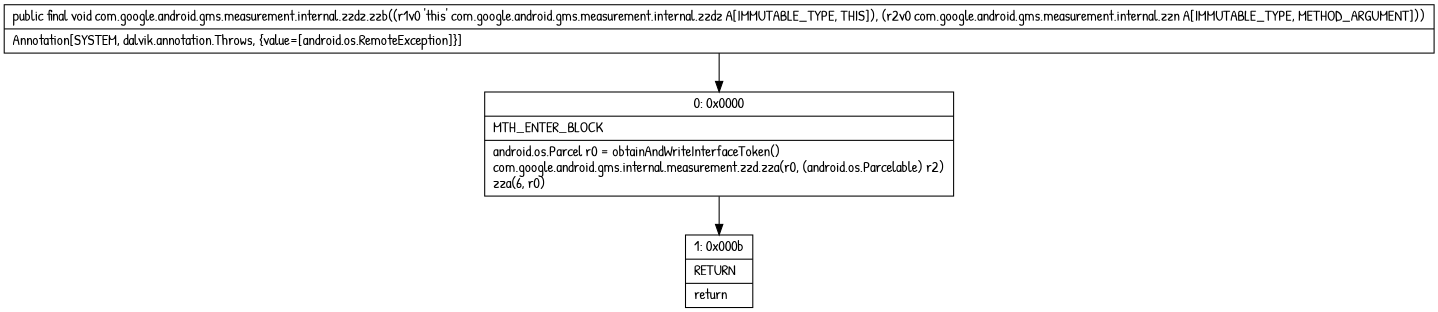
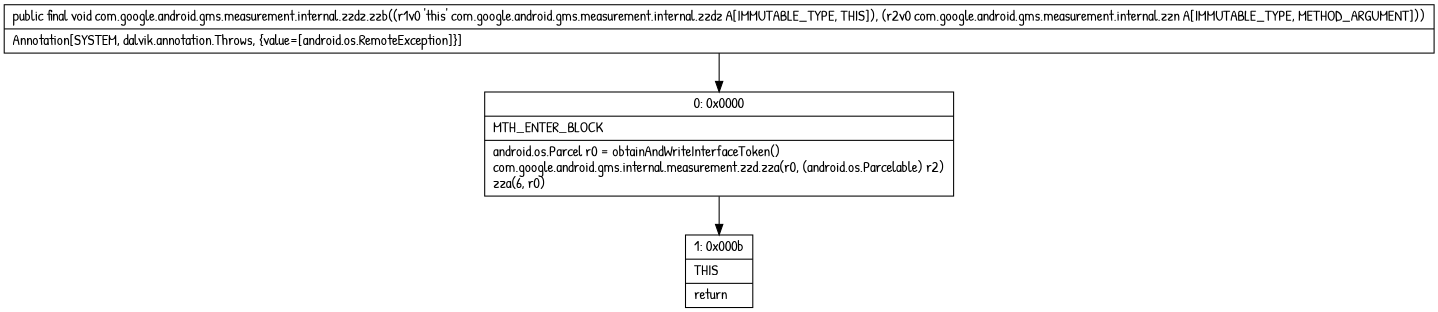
  digraph {
    fontname="Patrick Hand"
    node [shape=record fontname="Patrick Hand"]
    edge [fontname="Patrick Hand"]
    n1 [label="{0\:\ 0x0000|MTH_ENTER_BLOCK\l|android.os.Parcel r0 = obtainAndWriteInterfaceToken()\lcom.google.android.gms.internal.measurement.zzd.zza(r0, (android.os.Parcelable) r2)\lzza(6, r0)\l}"]
-   n2 [label="{1\:\ 0x000b|RETURN\l|return\l}"]
+   n2 [label="{1\:\ 0x000b|THIS\l|return\l}"]
    n3 [label="{public final void com.google.android.gms.measurement.internal.zzdz.zzb((r1v0 'this' com.google.android.gms.measurement.internal.zzdz A[IMMUTABLE_TYPE, THIS]), (r2v0 com.google.android.gms.measurement.internal.zzn A[IMMUTABLE_TYPE, METHOD_ARGUMENT]))  | Annotation[SYSTEM, dalvik.annotation.Throws, \{value=[android.os.RemoteException]\}]\l}"]
    n1 -> n2
    n3 -> n1
  }
